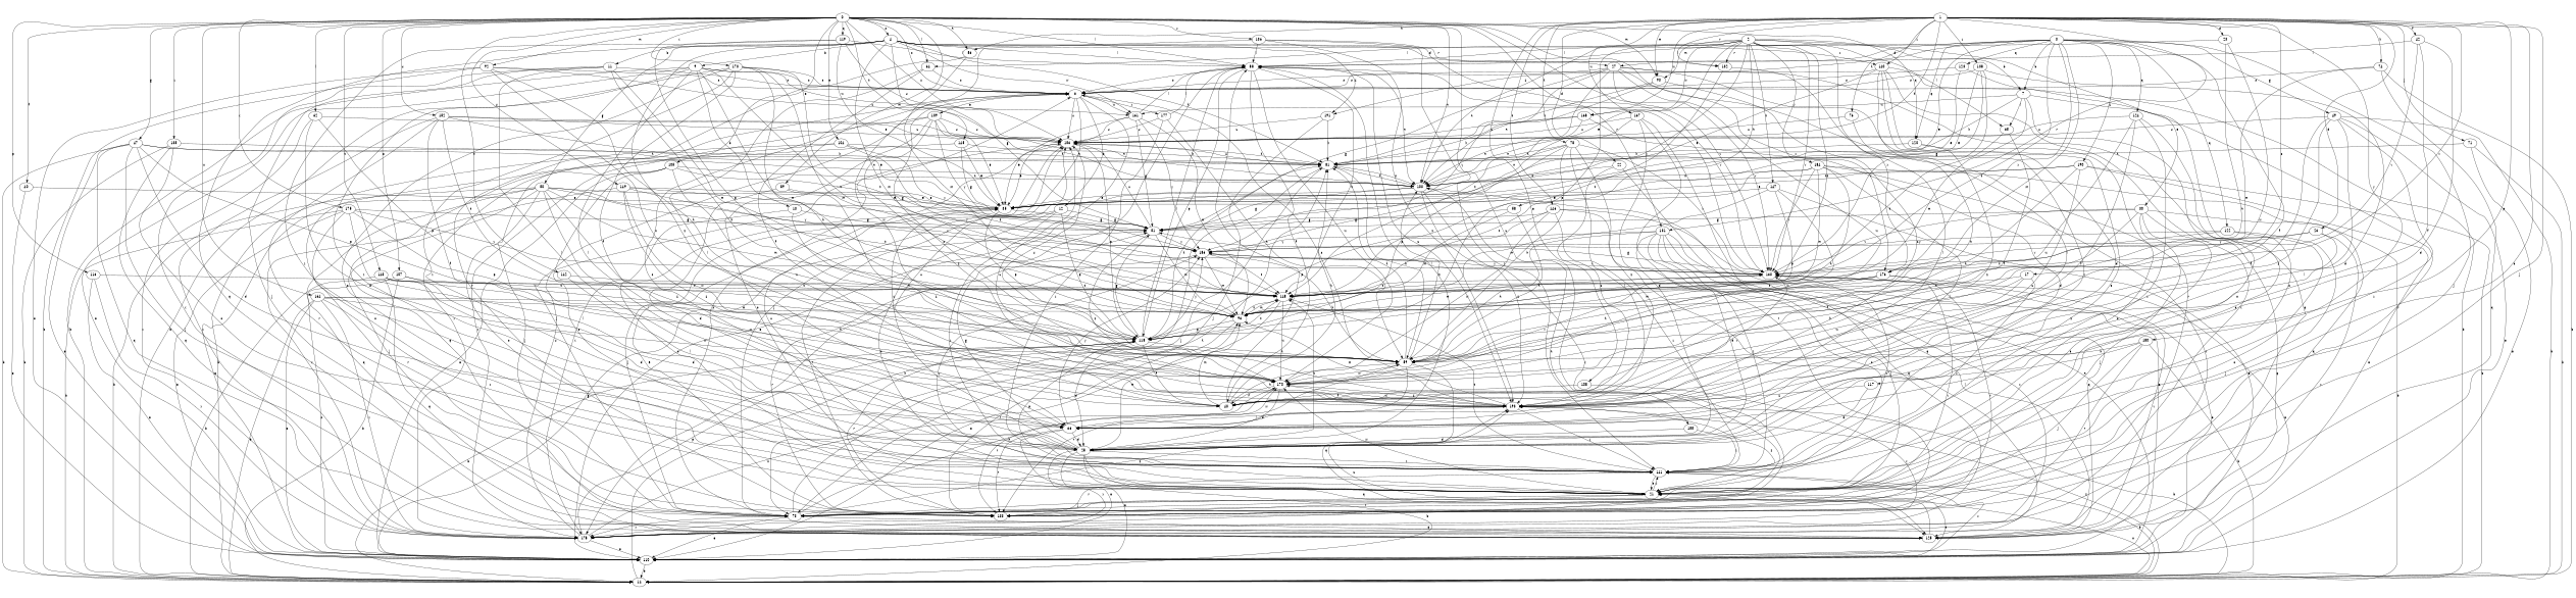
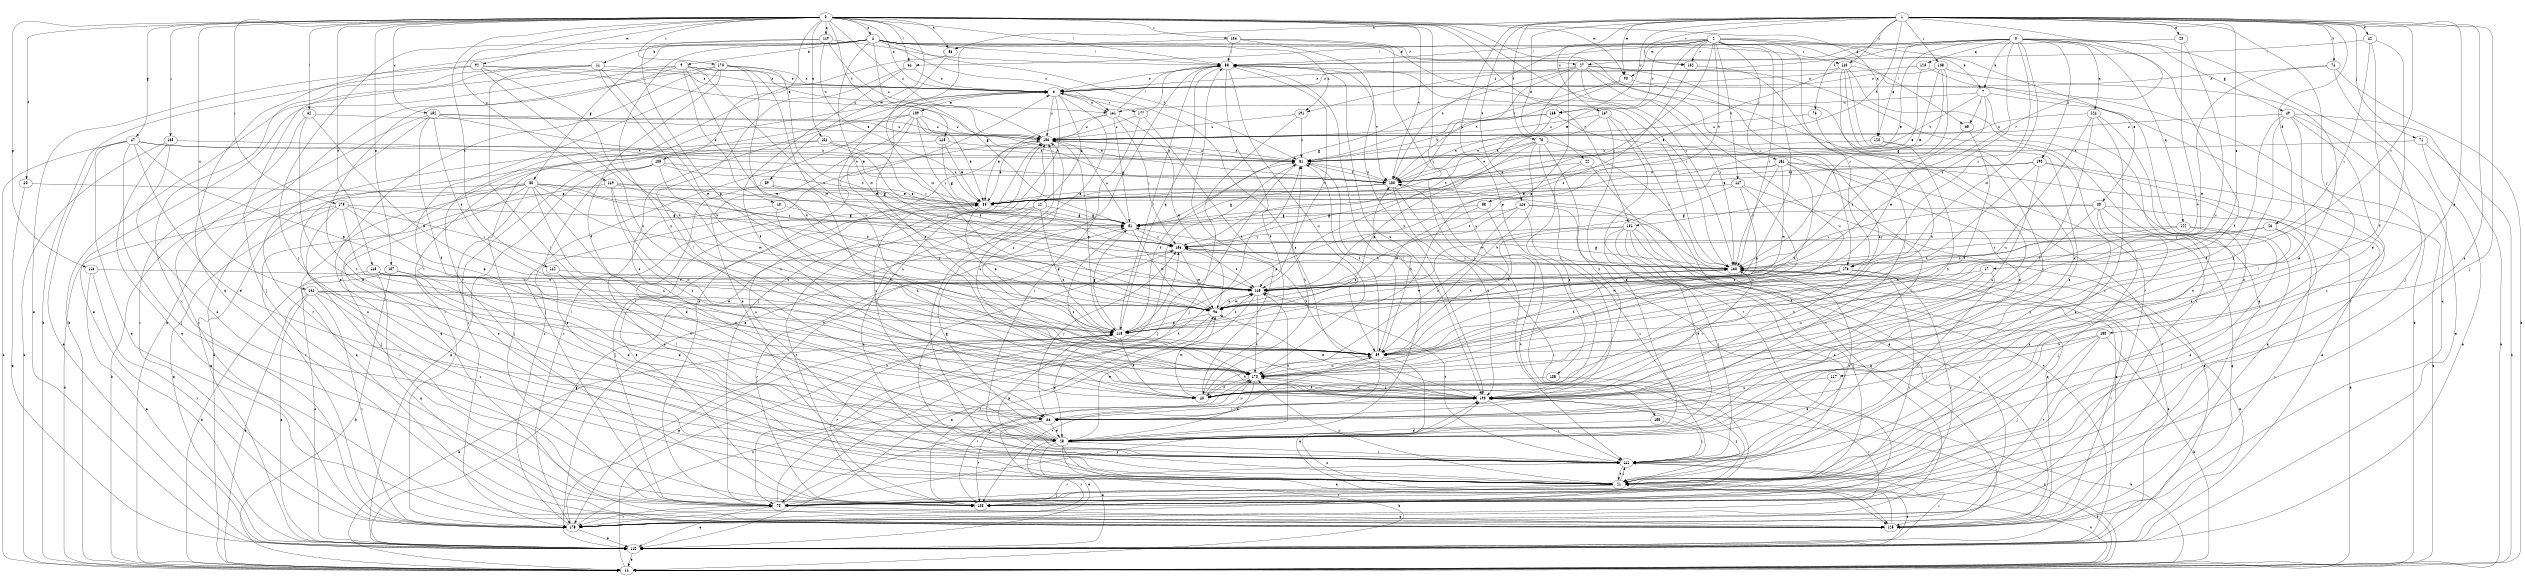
  strict digraph {
    fontname=Lato
    node [fontname=Lato]
    edge [fontname=Lato]
    0
    4
    6
    40
    47
    56
    62
    64
    88
    89
    92
    93
    103
    104
    105
    107
    116
    119
    120
    131
    135
    136
    142
    143
    145
    149
    152
    155
    156
    163
    164
    173
    175
    176
    81
    132
    140
    27
    96
    191
    9
    11
    50
    51
    125
    n46 [label=161]
    193
    73
    12
    109
    110
    177
    178
    35
    118
    14
    28
    133
    43
    66
    148
    170
    59
    186
    21
    141
    1
    17
    22
    23
    26
    42
    71
    74
    76
    78
    108
    117
    138
    146
    167
    168
    180
    2
    7
    30
    58
    65
    147
    184
    3
    49
    122
    123
    124
    190
    13
    0 -> 4 [label=a]
    0 -> 6 [label=a]
    0 -> 40 [label=f]
    0 -> 47 [label=g]
    0 -> 56 [label=h]
    0 -> 62 [label=i]
    0 -> 64 [label=i]
    0 -> 88 [label=l]
    0 -> 89 [label=m]
    0 -> 92 [label=m]
    0 -> 93 [label=m]
    0 -> 103 [label=n]
    0 -> 104 [label=o]
    0 -> 105 [label=o]
    0 -> 107 [label=o]
    0 -> 116 [label=p]
    0 -> 119 [label=q]
    0 -> 120 [label=q]
    0 -> 131 [label=r]
    0 -> 135 [label=s]
    0 -> 136 [label=s]
    0 -> 142 [label=t]
    0 -> 143 [label=t]
    0 -> 145 [label=t]
    0 -> 149 [label=u]
    0 -> 152 [label=u]
    0 -> 155 [label=u]
    0 -> 156 [label=u]
    0 -> 163 [label=v]
    0 -> 164 [label=w]
    0 -> 173 [label=x]
    0 -> 175 [label=x]
    0 -> 176 [label=x]
    4 -> 88 [label=l]
    4 -> 81 [label=k]
    4 -> 132 [label=r]
    4 -> 140 [label=s]
    4 -> 27 [label=d]
    4 -> 96 [label=m]
    4 -> 191 [label=z]
    4 -> 9 [label=b]
    4 -> 11 [label=b]
    4 -> 50 [label=g]
    4 -> 51 [label=g]
    4 -> 125 [label=q]
    4 -> n46 [label=w]
    4 -> 193 [label=z]
    6 -> 156 [label=u]
    6 -> n46 [label=w]
    6 -> 73 [label=j]
    6 -> 12 [label=b]
    6 -> 109 [label=o]
    6 -> 110 [label=o]
    6 -> 177 [label=x]
    6 -> 178 [label=x]
    40 -> 110 [label=o]
    40 -> 35 [label=e]
    47 -> 103 [label=n]
    47 -> 81 [label=k]
    47 -> 125 [label=q]
    47 -> 73 [label=j]
    47 -> 110 [label=o]
    47 -> 118 [label=p]
    47 -> 14 [label=b]
    47 -> 28 [label=d]
    56 -> 96 [label=m]
    56 -> 133 [label=r]
    62 -> 156 [label=u]
    62 -> 178 [label=x]
    62 -> 118 [label=p]
    62 -> 28 [label=d]
    64 -> 6 [label=a]
    64 -> 43 [label=f]
    64 -> 66 [label=i]
    88 -> 6 [label=a]
    88 -> 103 [label=n]
    88 -> 193 [label=z]
    88 -> 178 [label=x]
    88 -> 118 [label=p]
    88 -> 43 [label=f]
    88 -> 148 [label=t]
    88 -> 170 [label=w]
    89 -> 193 [label=z]
    89 -> 35 [label=e]
    89 -> 28 [label=d]
    92 -> 6 [label=a]
    92 -> 156 [label=u]
    92 -> 110 [label=o]
    92 -> 14 [label=b]
    92 -> 170 [label=w]
    92 -> 59 [label=h]
    93 -> 103 [label=n]
    93 -> 81 [label=k]
    93 -> 193 [label=z]
    103 -> 81 [label=k]
    103 -> 51 [label=g]
    103 -> 193 [label=z]
    103 -> 178 [label=x]
    103 -> 35 [label=e]
    104 -> 81 [label=k]
    104 -> 125 [label=q]
    104 -> 14 [label=b]
    104 -> 148 [label=t]
    104 -> 186 [label=y]
    105 -> 103 [label=n]
    105 -> 51 [label=g]
    105 -> 73 [label=j]
    105 -> 110 [label=o]
    105 -> 170 [label=w]
    105 -> 21 [label=c]
    107 -> 110 [label=a]
    107 -> 14 [label=b]
    107 -> 28 [label=d]
    107 -> 148 [label=t]
    116 -> 110 [label=o]
    116 -> 178 [label=x]
    116 -> 148 [label=t]
    119 -> 88 [label=l]
    119 -> 156 [label=u]
    119 -> 35 [label=e]
    119 -> 118 [label=p]
    119 -> 141 [label=s]
    120 -> 81 [label=k]
    120 -> 193 [label=z]
    120 -> 21 [label=c]
    131 -> 125 [label=q]
    131 -> 73 [label=j]
    131 -> 178 [label=x]
    131 -> 28 [label=d]
    131 -> 59 [label=h]
    131 -> 186 [label=y]
    131 -> 21 [label=c]
    131 -> 141 [label=s]
    135 -> 81 [label=k]
    135 -> 125 [label=q]
    135 -> 14 [label=b]
    135 -> 21 [label=c]
    136 -> 88 [label=l]
    136 -> 163 [label=v]
    136 -> 193 [label=z]
    136 -> 170 [label=w]
    136 -> 141 [label=s]
    142 -> 66 [label=i]
    142 -> 148 [label=t]
    143 -> 125 [label=q]
    143 -> 14 [label=b]
    143 -> 28 [label=d]
    143 -> 148 [label=t]
    143 -> 170 [label=w]
    145 -> 81 [label=k]
    145 -> 51 [label=g]
    145 -> 35 [label=e]
    145 -> 21 [label=c]
    149 -> 163 [label=v]
    149 -> 193 [label=z]
    149 -> 178 [label=x]
    149 -> 35 [label=e]
    149 -> 170 [label=w]
    149 -> 186 [label=y]
    152 -> 103 [label=n]
    152 -> 156 [label=u]
    152 -> 178 [label=x]
    152 -> 35 [label=e]
    152 -> 133 [label=r]
    152 -> 43 [label=f]
    152 -> 148 [label=t]
    155 -> 28 [label=d]
    155 -> 141 [label=s]
    156 -> 81 [label=k]
    156 -> 178 [label=x]
    156 -> 35 [label=e]
    156 -> 118 [label=p]
    163 -> 88 [label=l]
    163 -> 96 [label=m]
    163 -> 51 [label=g]
    163 -> 110 [label=o]
    163 -> 148 [label=t]
    163 -> 186 [label=y]
    164 -> 96 [label=m]
    164 -> 110 [label=o]
    164 -> 178 [label=x]
    164 -> 14 [label=b]
    164 -> 170 [label=w]
    164 -> 59 [label=h]
    164 -> 141 [label=s]
    173 -> 6 [label=a]
    173 -> 96 [label=m]
    173 -> 14 [label=b]
    173 -> 43 [label=f]
    173 -> 148 [label=t]
    173 -> 59 [label=h]
    173 -> 21 [label=c]
    173 -> 141 [label=s]
    175 -> 163 [label=v]
    175 -> 51 [label=g]
    175 -> 110 [label=o]
    175 -> 118 [label=p]
    175 -> 14 [label=b]
    175 -> 133 [label=r]
    175 -> 66 [label=i]
    176 -> 96 [label=m]
    176 -> 110 [label=o]
    176 -> 133 [label=r]
    176 -> 148 [label=t]
    176 -> 59 [label=h]
    81 -> 103 [label=n]
    81 -> 156 [label=u]
    81 -> 73 [label=j]
    81 -> 59 [label=h]
    132 -> 66 [label=i]
    132 -> 148 [label=t]
    140 -> 6 [label=a]
    140 -> 178 [label=x]
    140 -> 35 [label=e]
    140 -> 14 [label=b]
    140 -> 28 [label=d]
    140 -> 66 [label=i]
    140 -> 21 [label=c]
    27 -> 6 [label=a]
    27 -> 163 [label=v]
    27 -> 51 [label=g]
    27 -> 125 [label=q]
    27 -> 133 [label=r]
    27 -> 148 [label=t]
    27 -> 170 [label=w]
    27 -> 186 [label=y]
    27 -> 141 [label=s]
    96 -> 118 [label=p]
    96 -> 133 [label=r]
    96 -> 148 [label=t]
    191 -> 156 [label=u]
    191 -> 81 [label=k]
    191 -> 73 [label=j]
    9 -> 6 [label=a]
    9 -> 96 [label=m]
    9 -> n46 [label=w]
    9 -> 110 [label=o]
    9 -> 14 [label=b]
-   9 -> 66 [label=i]
    9 -> 148 [label=t]
    9 -> 141 [label=s]
    9 -> 13 [label=b]
    11 -> 6 [label=a]
    11 -> 96 [label=m]
    11 -> 73 [label=j]
    11 -> 178 [label=x]
    11 -> 66 [label=i]
    11 -> 59 [label=h]
    50 -> 96 [label=m]
    50 -> 125 [label=q]
    50 -> 193 [label=z]
    50 -> 73 [label=j]
    50 -> 110 [label=o]
    50 -> 35 [label=e]
    50 -> 14 [label=b]
    50 -> 66 [label=i]
    50 -> 148 [label=t]
    50 -> 186 [label=y]
    50 -> 21 [label=c]
    51 -> 156 [label=u]
    51 -> 96 [label=m]
    51 -> 193 [label=z]
    51 -> 186 [label=y]
    125 -> 163 [label=v]
    125 -> 193 [label=z]
    n46 -> 88 [label=l]
    n46 -> 156 [label=u]
    n46 -> 96 [label=m]
    n46 -> 51 [label=g]
    n46 -> 35 [label=e]
    n46 -> 186 [label=y]
    193 -> 6 [label=a]
    193 -> 156 [label=u]
    193 -> 163 [label=v]
    193 -> 96 [label=m]
    193 -> 14 [label=b]
    193 -> 66 [label=i]
    193 -> 170 [label=w]
    193 -> 141 [label=s]
    73 -> 6 [label=a]
    73 -> 163 [label=v]
    73 -> 81 [label=k]
    73 -> 125 [label=q]
    73 -> 193 [label=z]
    73 -> 110 [label=o]
    73 -> 178 [label=x]
    73 -> 59 [label=h]
    12 -> 51 [label=g]
    12 -> 118 [label=p]
    12 -> 133 [label=r]
    12 -> 21 [label=c]
    12 -> 141 [label=s]
    109 -> 103 [label=n]
    109 -> 156 [label=u]
    109 -> 193 [label=z]
    109 -> 73 [label=j]
    109 -> 178 [label=x]
    109 -> 35 [label=e]
    109 -> 186 [label=y]
    109 -> 21 [label=c]
    110 -> 103 [label=n]
    110 -> 51 [label=g]
    110 -> 14 [label=b]
    110 -> 21 [label=c]
    110 -> 141 [label=s]
    177 -> 88 [label=l]
    177 -> 156 [label=u]
    177 -> 59 [label=h]
    177 -> 141 [label=s]
    178 -> 156 [label=u]
    178 -> 110 [label=o]
    178 -> 118 [label=p]
    178 -> 170 [label=w]
    35 -> 51 [label=g]
    35 -> 73 [label=j]
    35 -> 118 [label=p]
    118 -> 88 [label=l]
    118 -> 81 [label=k]
    118 -> 51 [label=g]
    118 -> 14 [label=b]
    118 -> 28 [label=d]
    118 -> 133 [label=r]
    118 -> 43 [label=f]
    118 -> 148 [label=t]
    118 -> 59 [label=h]
    118 -> 186 [label=y]
    14 -> 81 [label=k]
    14 -> 193 [label=z]
    14 -> 21 [label=c]
    28 -> 6 [label=a]
    28 -> 88 [label=l]
    28 -> 156 [label=u]
    28 -> 96 [label=m]
    28 -> 51 [label=g]
    28 -> 125 [label=q]
    28 -> 110 [label=o]
    28 -> 178 [label=x]
    28 -> 14 [label=b]
    28 -> 148 [label=t]
    28 -> 141 [label=s]
    133 -> 103 [label=n]
    133 -> 35 [label=e]
    43 -> 88 [label=l]
    43 -> 156 [label=u]
    43 -> 81 [label=k]
    43 -> 96 [label=m]
    43 -> 59 [label=h]
    66 -> 110 [label=o]
    66 -> 28 [label=d]
    66 -> 133 [label=r]
    66 -> 170 [label=w]
    66 -> 186 [label=y]
    148 -> 96 [label=m]
    148 -> 110 [label=o]
    148 -> 170 [label=w]
    170 -> 6 [label=a]
    170 -> 163 [label=v]
    170 -> 193 [label=z]
    170 -> 28 [label=d]
    170 -> 133 [label=r]
    170 -> 43 [label=f]
    59 -> 103 [label=n]
    59 -> 156 [label=u]
    59 -> 81 [label=k]
    59 -> 125 [label=q]
    59 -> 133 [label=r]
    59 -> 170 [label=w]
    186 -> 163 [label=v]
    186 -> 96 [label=m]
    186 -> 133 [label=r]
    186 -> 148 [label=t]
    186 -> 59 [label=h]
    21 -> 156 [label=u]
    21 -> 193 [label=z]
    21 -> 73 [label=j]
    21 -> 133 [label=r]
    21 -> 170 [label=w]
    21 -> 186 [label=y]
    21 -> 141 [label=s]
    141 -> 163 [label=v]
    141 -> 118 [label=p]
    141 -> 14 [label=b]
    141 -> 133 [label=r]
    141 -> 148 [label=t]
    141 -> 21 [label=c]
    1 -> 56 [label=h]
    1 -> 93 [label=m]
    1 -> 131 [label=r]
    1 -> 163 [label=v]
    1 -> 81 [label=k]
    1 -> 132 [label=r]
    1 -> 140 [label=s]
    1 -> 73 [label=j]
    1 -> 21 [label=c]
    1 -> 17 [label=c]
    1 -> 22 [label=d]
    1 -> 23 [label=d]
    1 -> 26 [label=d]
    1 -> 42 [label=f]
    1 -> 71 [label=j]
    1 -> 74 [label=k]
    1 -> 76 [label=k]
    1 -> 78 [label=k]
    1 -> 108 [label=o]
    1 -> 117 [label=p]
    1 -> 138 [label=s]
    1 -> 146 [label=t]
    1 -> 167 [label=w]
    1 -> 168 [label=w]
    1 -> 180 [label=y]
    17 -> 148 [label=t]
    17 -> 170 [label=w]
    17 -> 59 [label=h]
    17 -> 141 [label=s]
    22 -> 103 [label=n]
    22 -> 125 [label=q]
    22 -> 193 [label=z]
    23 -> 88 [label=l]
    23 -> 170 [label=w]
    23 -> 59 [label=h]
    26 -> 163 [label=v]
    26 -> 193 [label=z]
    26 -> 178 [label=x]
    26 -> 186 [label=y]
    42 -> 88 [label=l]
    42 -> 163 [label=v]
    42 -> 28 [label=d]
    42 -> 43 [label=f]
    71 -> 81 [label=k]
    71 -> 110 [label=o]
    71 -> 14 [label=b]
    74 -> 6 [label=a]
    74 -> 96 [label=m]
    74 -> 125 [label=q]
    74 -> 14 [label=b]
    76 -> 156 [label=u]
    76 -> 59 [label=h]
    78 -> 103 [label=n]
    78 -> 163 [label=v]
    78 -> 81 [label=k]
    78 -> 193 [label=z]
    78 -> 118 [label=p]
    78 -> 66 [label=i]
    78 -> 59 [label=h]
    108 -> 178 [label=x]
    108 -> 43 [label=f]
    117 -> 193 [label=z]
    117 -> 28 [label=d]
    138 -> 6 [label=a]
    138 -> 163 [label=v]
    138 -> 51 [label=g]
    138 -> 35 [label=e]
    138 -> 28 [label=d]
    146 -> 51 [label=g]
    146 -> 125 [label=q]
    146 -> 110 [label=o]
    146 -> 118 [label=p]
    146 -> 170 [label=w]
    146 -> 141 [label=s]
    167 -> 103 [label=n]
    167 -> 156 [label=u]
    167 -> 178 [label=x]
    167 -> 28 [label=d]
    167 -> 133 [label=r]
    168 -> 103 [label=n]
    168 -> 156 [label=u]
    168 -> 81 [label=k]
    168 -> 28 [label=d]
    180 -> 73 [label=j]
    180 -> 14 [label=b]
    180 -> 133 [label=r]
    180 -> 66 [label=i]
    180 -> 59 [label=h]
    2 -> 64 [label=i]
    2 -> 93 [label=m]
    2 -> 103 [label=n]
    2 -> 163 [label=v]
    2 -> 176 [label=x]
    2 -> 132 [label=r]
    2 -> 35 [label=e]
    2 -> 118 [label=p]
    2 -> 148 [label=t]
    2 -> 186 [label=y]
    2 -> 168 [label=w]
    2 -> 7 [label=b]
    2 -> 30 [label=e]
    2 -> 58 [label=h]
    2 -> 65 [label=i]
    2 -> 147 [label=t]
    2 -> 184 [label=y]
    7 -> 81 [label=k]
    7 -> 96 [label=m]
    7 -> n46 [label=w]
    7 -> 133 [label=r]
    7 -> 21 [label=c]
    7 -> 65 [label=i]
    30 -> 163 [label=v]
    30 -> 51 [label=g]
    30 -> 125 [label=q]
    30 -> 73 [label=j]
    30 -> 14 [label=b]
    30 -> 43 [label=f]
    30 -> 21 [label=c]
    58 -> 96 [label=m]
    58 -> 51 [label=g]
    58 -> 59 [label=h]
    65 -> 43 [label=f]
    65 -> 148 [label=t]
    147 -> 96 [label=m]
    147 -> 110 [label=o]
    147 -> 35 [label=e]
    147 -> 118 [label=p]
    147 -> 170 [label=w]
    184 -> 103 [label=n]
    184 -> 163 [label=v]
    184 -> 96 [label=m]
    184 -> 125 [label=q]
    184 -> 178 [label=x]
    184 -> 66 [label=i]
    184 -> 148 [label=t]
    184 -> 59 [label=h]
    3 -> 88 [label=l]
    3 -> 120 [label=q]
    3 -> 176 [label=x]
    3 -> 27 [label=d]
    3 -> 96 [label=m]
    3 -> 191 [label=z]
    3 -> 73 [label=j]
    3 -> 35 [label=e]
    3 -> 43 [label=f]
    3 -> 148 [label=t]
    3 -> 7 [label=b]
    3 -> 49 [label=g]
    3 -> 122 [label=q]
    3 -> 123 [label=q]
    3 -> 124 [label=q]
    3 -> 190 [label=z]
    49 -> 156 [label=u]
    49 -> 193 [label=z]
    49 -> 110 [label=o]
    49 -> 14 [label=b]
    49 -> 43 [label=f]
    49 -> 66 [label=i]
    49 -> 141 [label=s]
    122 -> 73 [label=j]
    122 -> 148 [label=t]
    122 -> 186 [label=y]
    122 -> 21 [label=c]
    123 -> 6 [label=a]
    123 -> 35 [label=e]
    123 -> 21 [label=c]
    124 -> 156 [label=u]
    124 -> 43 [label=f]
    124 -> 170 [label=w]
    124 -> 21 [label=c]
    124 -> 141 [label=s]
    190 -> 103 [label=n]
    190 -> 193 [label=z]
    190 -> 110 [label=o]
    190 -> 35 [label=e]
    190 -> 14 [label=b]
    190 -> 59 [label=h]
    13 -> 51 [label=g]
    13 -> 59 [label=h]
    13 -> 21 [label=c]
  }
